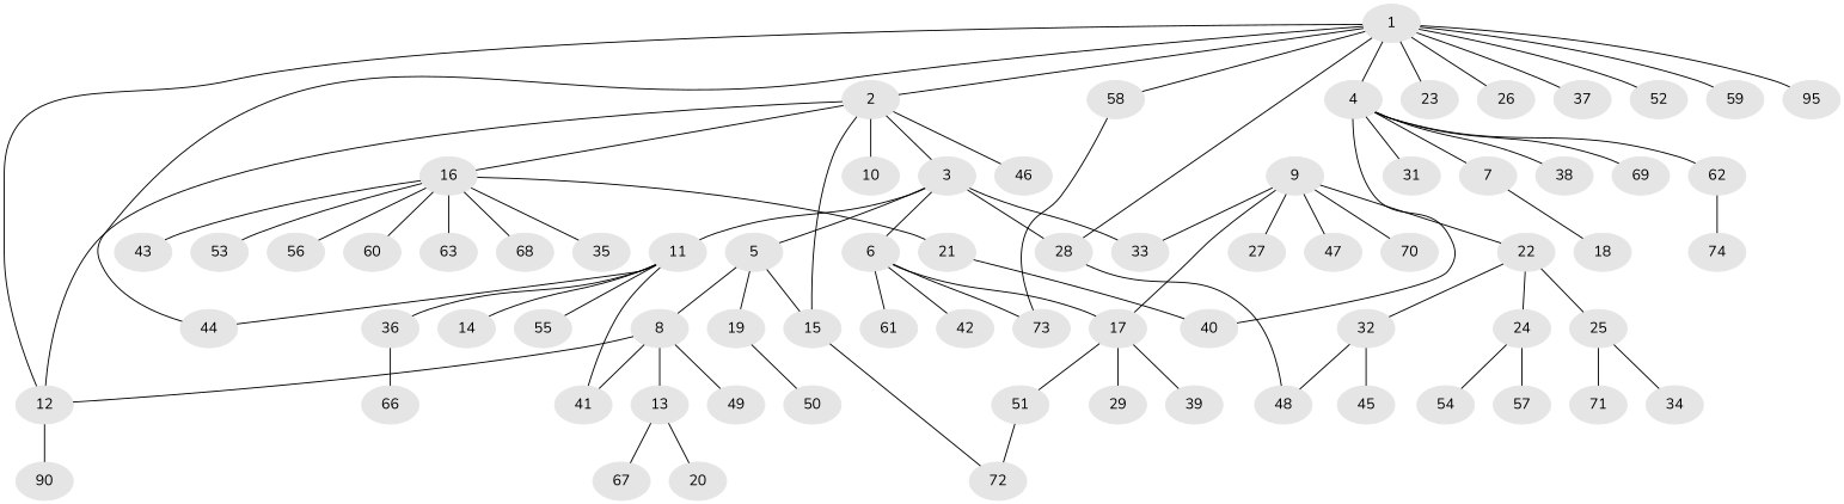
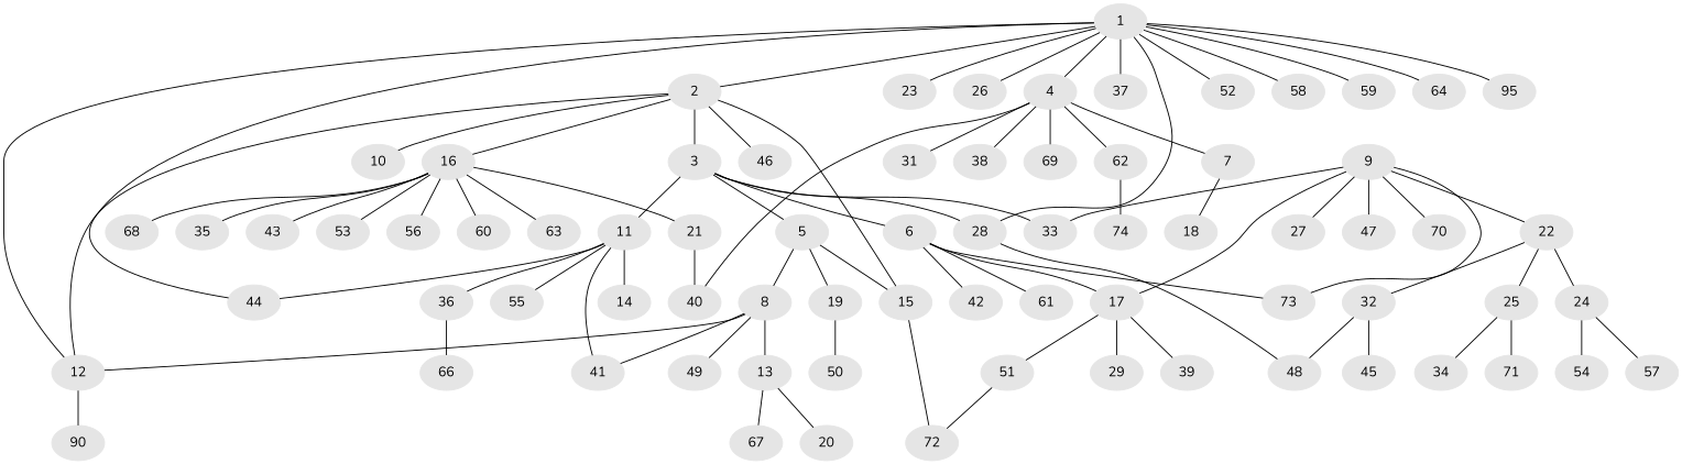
  graph {
    fontname=Nunito
    node [color=gray90 fontname=Nunito style=filled]
    edge [fontname=Nunito weight=1.0]
    1
    2
    4
    12
    23
    26
    28
    37
    44
    52
    58
    59
+   64
    n14 [label=95]
    3
    10
    15
    16
    46
    7
    31
    38
    40
    62
    69
    n26 [label=90]
    48
    5
    6
    11
    33
    9
    17
    73
    22
    27
    47
    70
    72
    21
    35
    43
    53
    56
    60
    63
    68
    8
    19
    42
    61
    41
    14
    36
    55
    18
    74
    13
    49
    50
    29
    39
    51
    20
    67
    24
    25
    32
    66
    54
    57
    34
    71
    45
    1 -- 2
    1 -- 4
    1 -- 12
    1 -- 23
    1 -- 26
    1 -- 28
    1 -- 37
    1 -- 44
    1 -- 52
    1 -- 58
    1 -- 59
+   1 -- 64
    1 -- n14
    2 -- 12
    2 -- 3
    2 -- 10
    2 -- 15
    2 -- 16
    2 -- 46
    4 -- 7
    4 -- 31
    4 -- 38
    4 -- 40
    4 -- 62
    4 -- 69
    12 -- n26
    28 -- 48
    3 -- 28
    3 -- 5
    3 -- 6
    3 -- 11
    3 -- 33 [weight=6.0]
    15 -- 72
    16 -- 21
    16 -- 35
    16 -- 43
    16 -- 53
    16 -- 56
    16 -- 60
    16 -- 63
    16 -- 68
    7 -- 18
    62 -- 74
    5 -- 15
    5 -- 8
    5 -- 19
    6 -- 17
    6 -- 73
    6 -- 42
    6 -- 61
    11 -- 44
    11 -- 41
    11 -- 14
    11 -- 36
    11 -- 55
    9 -- 33
    9 -- 17
-   58 -- 73
+   9 -- 73
    9 -- 22
    9 -- 27
    9 -- 47
    9 -- 70
    17 -- 29 [weight=6.0]
    17 -- 39
    17 -- 51
    22 -- 24
    22 -- 25
    22 -- 32
    21 -- 40
    8 -- 12
    8 -- 41
    8 -- 13
    8 -- 49
    19 -- 50
    36 -- 66
    13 -- 20
    13 -- 67
    51 -- 72
    24 -- 54
    24 -- 57
    25 -- 34
    25 -- 71
    32 -- 48
    32 -- 45 [weight=3.0]
  }
